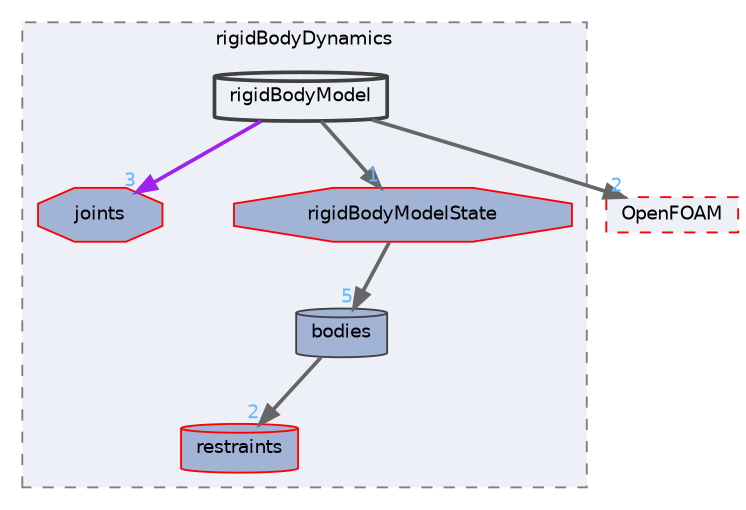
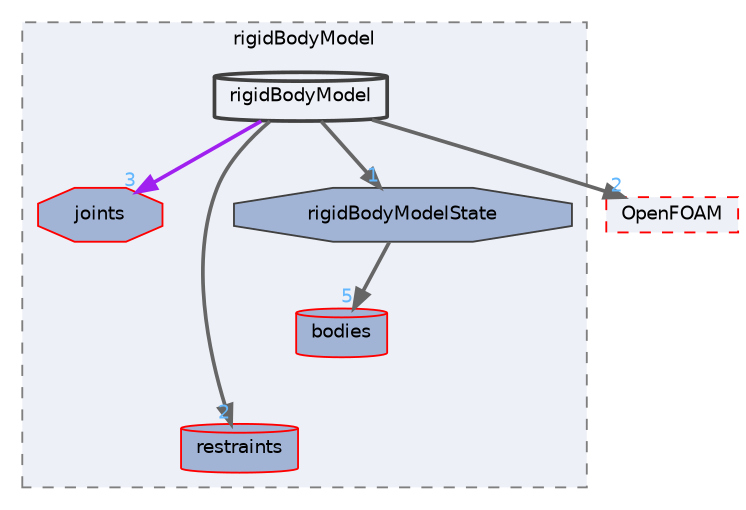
  digraph {
    compound=true
    node [color=red fillcolor="#a2b4d6" fontname=Helvetica fontsize=10 shape=cylinder style=filled]
    edge [color=gray40 fontcolor=steelblue1 fontname=Helvetica fontsize=10 headlabel=2 labeldistance=1.5 labelfontname=Helvetica labelfontsize=10 style=bold]
-   n1 [color=grey25 height=0.2 label=bodies width=0.4]
+   n1 [height=0.2 label=bodies width=0.4]
    n2 [height=0.2 label=joints shape=octagon width=0.4]
    n3 [height=0.2 label=restraints width=0.4]
-   n4 [height=0.2 label=rigidBodyModelState shape=octagon width=0.4]
+   n4 [color=grey25 height=0.2 label=rigidBodyModelState shape=octagon width=0.4]
    n5 [color=grey25 fillcolor="#edf0f7" height=0.2 label=rigidBodyModel style="filled,bold" width=0.4]
    n6 [fillcolor="#edf0f7" height=0.2 label=OpenFOAM shape=box style="filled,dashed" width=0.4]
    subgraph cluster_1 {
      bgcolor="#edf0f7"
      fontname=Helvetica
      fontsize=10
-     label=rigidBodyDynamics
+     label=rigidBodyModel
      pencolor=grey50
      style="filled,dashed"
      n1
      n2
      n3
      n4
      n5
    }
    n4 -> n1 [headlabel=5]
    n5 -> n2 [color=purple headlabel=3]
-   n1 -> n3
+   n5 -> n3
    n5 -> n4 [headlabel=1]
    n5 -> n6
  }
